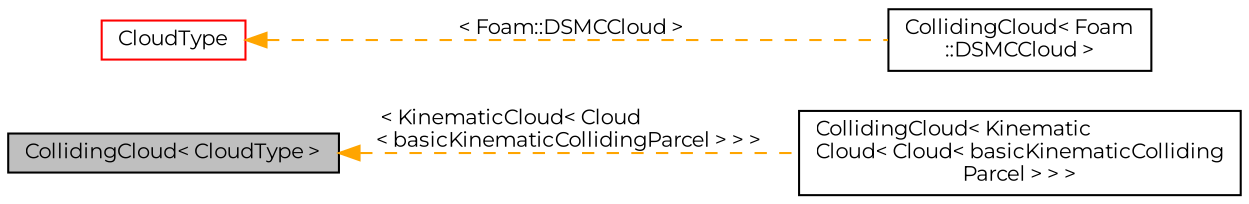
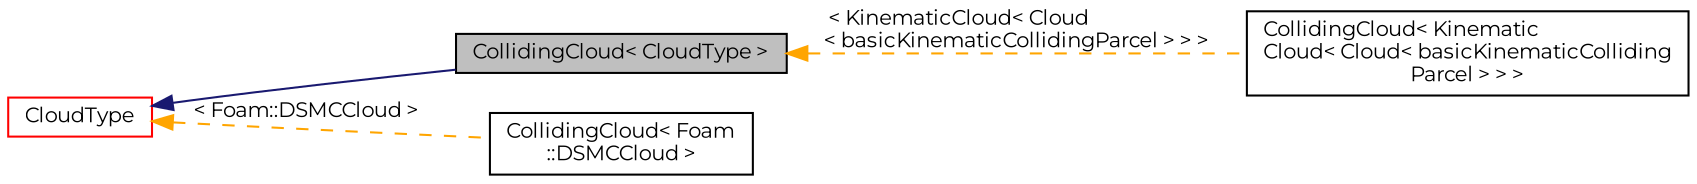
  digraph {
    fontname=Montserrat
    rankdir=LR
    node [color=black fontname=Montserrat fontsize=10 shape=record]
    edge [color=orange dir=back fontname=Montserrat fontsize=10 labelfontname=Helvetica labelfontsize=10 style=dashed]
    n1 [fillcolor=grey75 fontcolor=black height=0.2 label="CollidingCloud\< CloudType \>" style=filled width=0.4]
    n2 [height=0.2 label="CollidingCloud\< Kinematic\lCloud\< Cloud\< basicKinematicColliding\lParcel \> \> \>" width=0.4]
    n3 [height=0.2 label="CollidingCloud\< Foam\l::DSMCCloud \>" width=0.4]
    n4 [color=red height=0.2 label=CloudType width=0.4]
    n1 -> n2 [label=" \< KinematicCloud\< Cloud\l\< basicKinematicCollidingParcel \> \> \>"]
+   n4 -> n1 [color=midnightblue style=solid]
    n4 -> n3 [label=" \< Foam::DSMCCloud \>"]
  }
